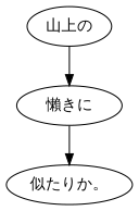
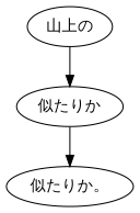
  digraph {
    n1 [label="山上の"]
-   n2 [label="懶きに"]
+   n2 [label="似たりか"]
    n3 [label="似たりか。"]
    n1 -> n2
    n2 -> n3
  }
